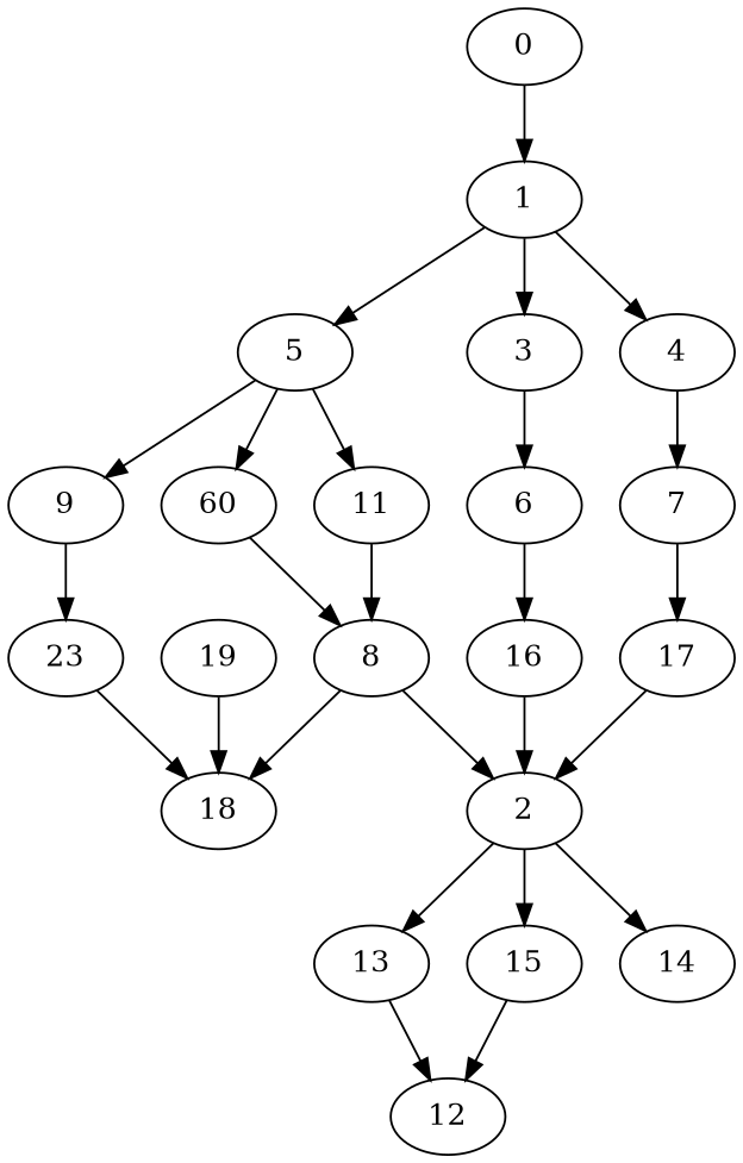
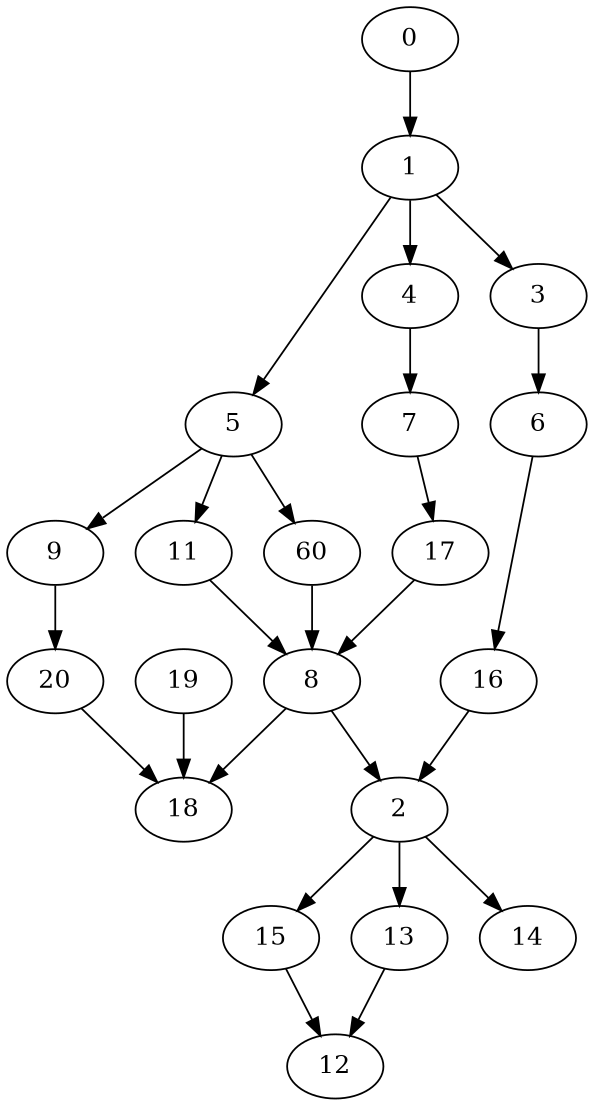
  digraph {
    node [Weight=10]
    edge [Weight=3]
    0 [Weight=9]
    1
    5 [Weight=5]
    3
    4 [Weight=8]
    9 [Weight=8]
    n7 [Weight=5 label=60]
    11 [Weight=3]
    6
    7 [Weight=4]
-   20 [Weight=9 label=23]
+   20 [Weight=9]
    8 [Weight=3]
    18 [Weight=8]
    19 [Weight=8]
    16 [Weight=5]
    17 [Weight=5]
    2
    13
    15 [Weight=9]
    14 [Weight=4]
    12 [Weight=7]
    0 -> 1
    1 -> 5 [Weight=9]
    1 -> 3 [Weight=5]
    1 -> 4 [Weight=2]
    5 -> 9 [Weight=4]
    5 -> n7 [Weight=7]
    5 -> 11 [Weight=7]
    3 -> 6 [Weight=6]
    4 -> 7 [Weight=8]
    9 -> 20 [Weight=6]
    n7 -> 8 [Weight=8]
    11 -> 8 [Weight=4]
    6 -> 16 [Weight=8]
    7 -> 17
    20 -> 18 [Weight=9]
    8 -> 18 [Weight=6]
    8 -> 2 [Weight=7]
    19 -> 18
    16 -> 2 [Weight=2]
-   17 -> 2 [Weight=4]
+   17 -> 8 [Weight=4]
    2 -> 13 [Weight=10]
    2 -> 15 [Weight=10]
    2 -> 14 [Weight=9]
    13 -> 12 [Weight=5]
    15 -> 12
  }
